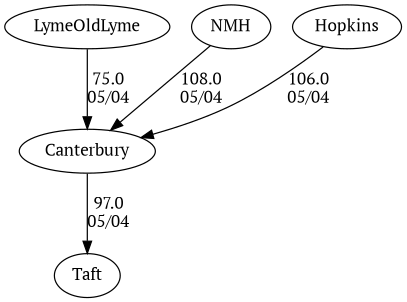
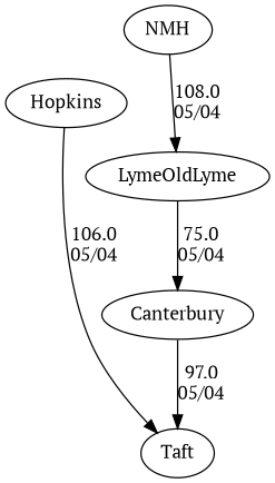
  digraph {
    fontname="PT Serif"
    node [fontname="PT Serif"]
    edge [fontname="PT Serif" random=random]
    Canterbury
    Taft
    LymeOldLyme
    NMH
    Hopkins
    Canterbury -> Taft [label="97.0\n05/04" weight=3]
    LymeOldLyme -> Canterbury [label="75.0\n05/04" weight=25]
-   NMH -> Canterbury [label="108.0\n05/04" weight=-8]
-   Hopkins -> Canterbury [label="106.0\n05/04" weight=-6]
+   NMH -> LymeOldLyme [label="108.0\n05/04" weight=-8]
+   Hopkins -> Taft [label="106.0\n05/04" weight=-6]
  }
